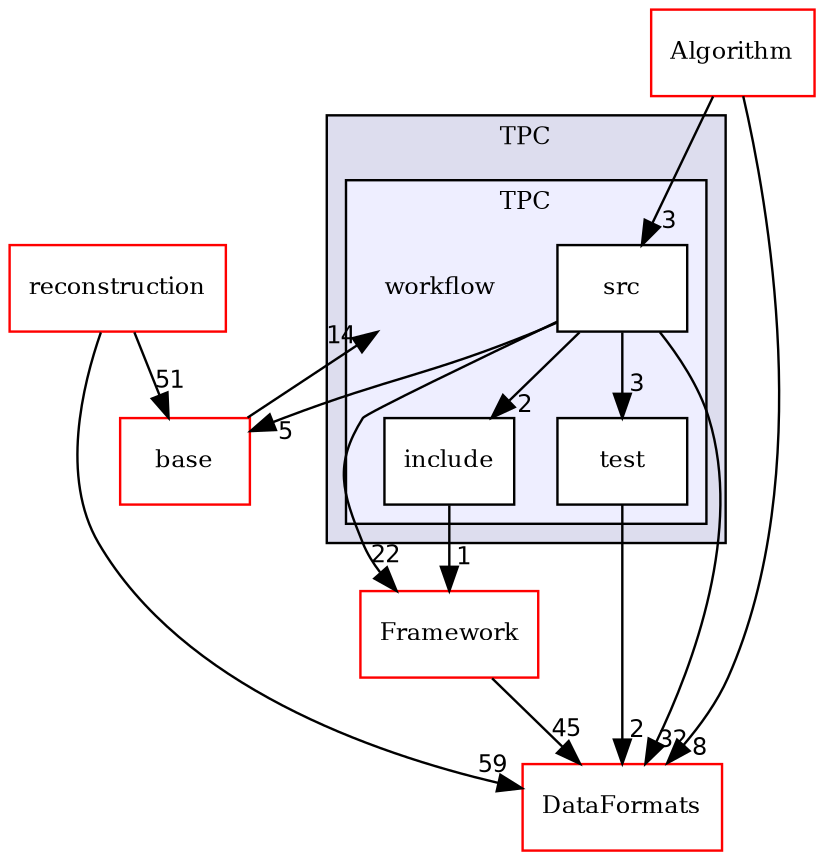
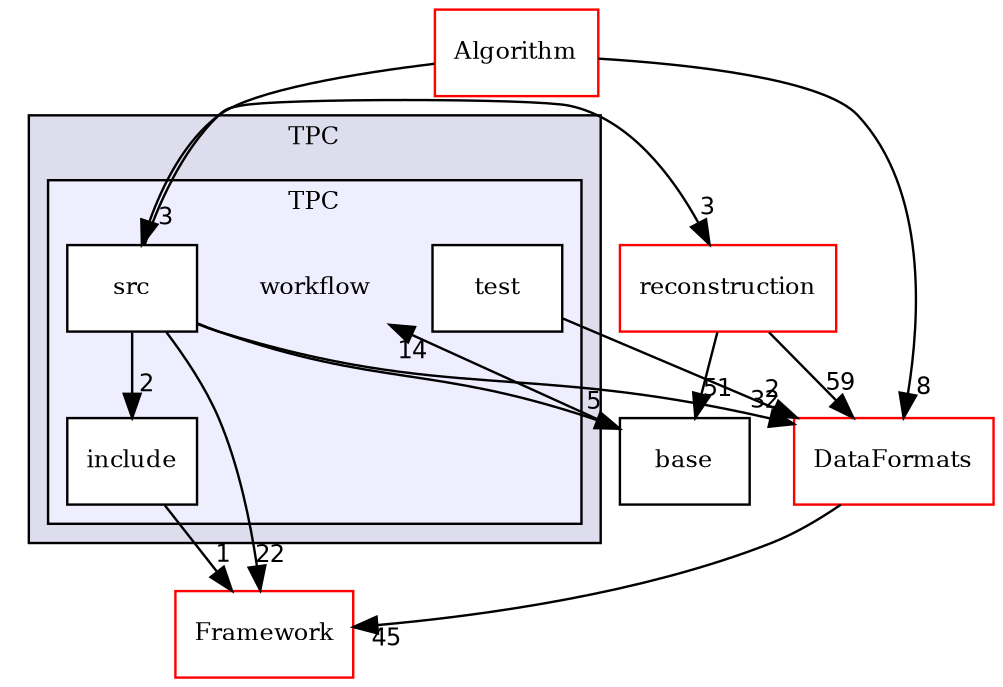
  digraph {
    compound=true
    fontname="DejaVu Serif"
    node [fontname="DejaVu Serif" fontsize=10 shape=box color=red]
    edge [fontname="DejaVu Serif" headlabel=2 labeldistance=1.5 labelfontname=Helvetica labelfontsize=10]
    n1 [label=workflow shape=plaintext color=""]
    n2 [color=black fillcolor=white label=include style=filled]
    n3 [color=black fillcolor=white label=src style=filled]
    n4 [color=black fillcolor=white label=test style=filled]
    n5 [label=Framework]
-   n6 [label=base]
+   n6 [color=black label=base]
    n7 [label=reconstruction]
    n8 [label=DataFormats]
    n9 [label=Algorithm]
    subgraph cluster_1 {
      bgcolor="#ddddee"
      fontsize=10
      label=TPC
      pencolor=black
      subgraph cluster_2 {
        bgcolor="#eeeeff"
        fontsize=10
        label=TPC
        pencolor=black
        n1
        n2
        n3
        n4
      }
    }
    n2 -> n5 [headlabel=1]
    n3 -> n2
    n3 -> n5 [headlabel=22]
    n3 -> n6 [headlabel=5]
-   n3 -> n4 [headlabel=3]
+   n3 -> n7 [headlabel=3]
    n3 -> n8 [headlabel=32]
    n4 -> n8
-   n5 -> n8 [headlabel=45]
+   n8 -> n5 [headlabel=45]
    n6 -> n1 [headlabel=14]
    n7 -> n6 [headlabel=51]
    n7 -> n8 [headlabel=59]
    n9 -> n3 [headlabel=3]
    n9 -> n8 [headlabel=8]
  }
